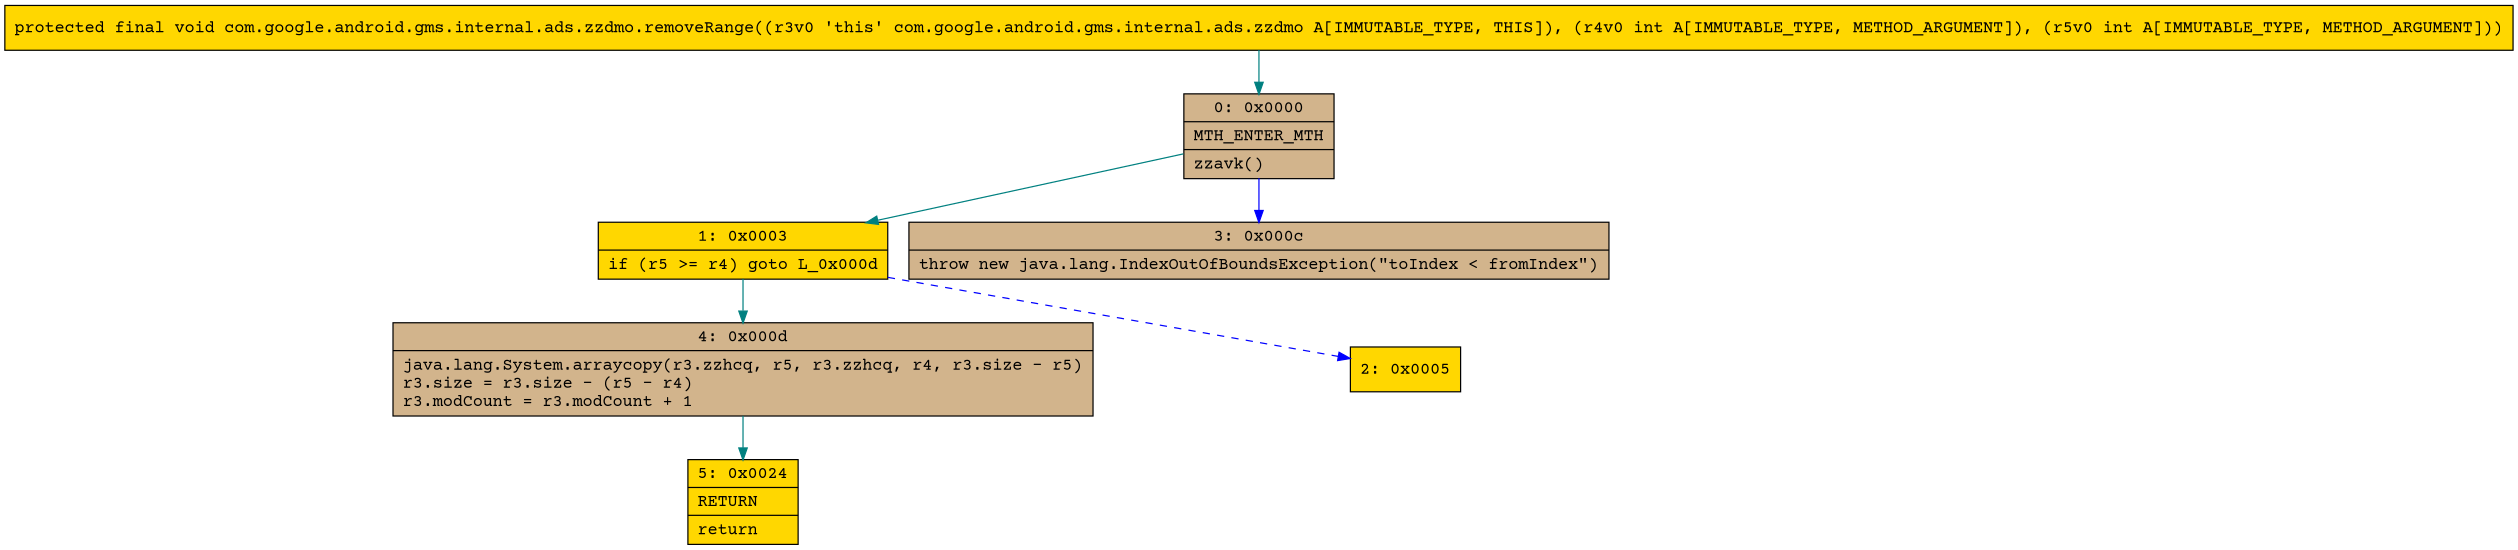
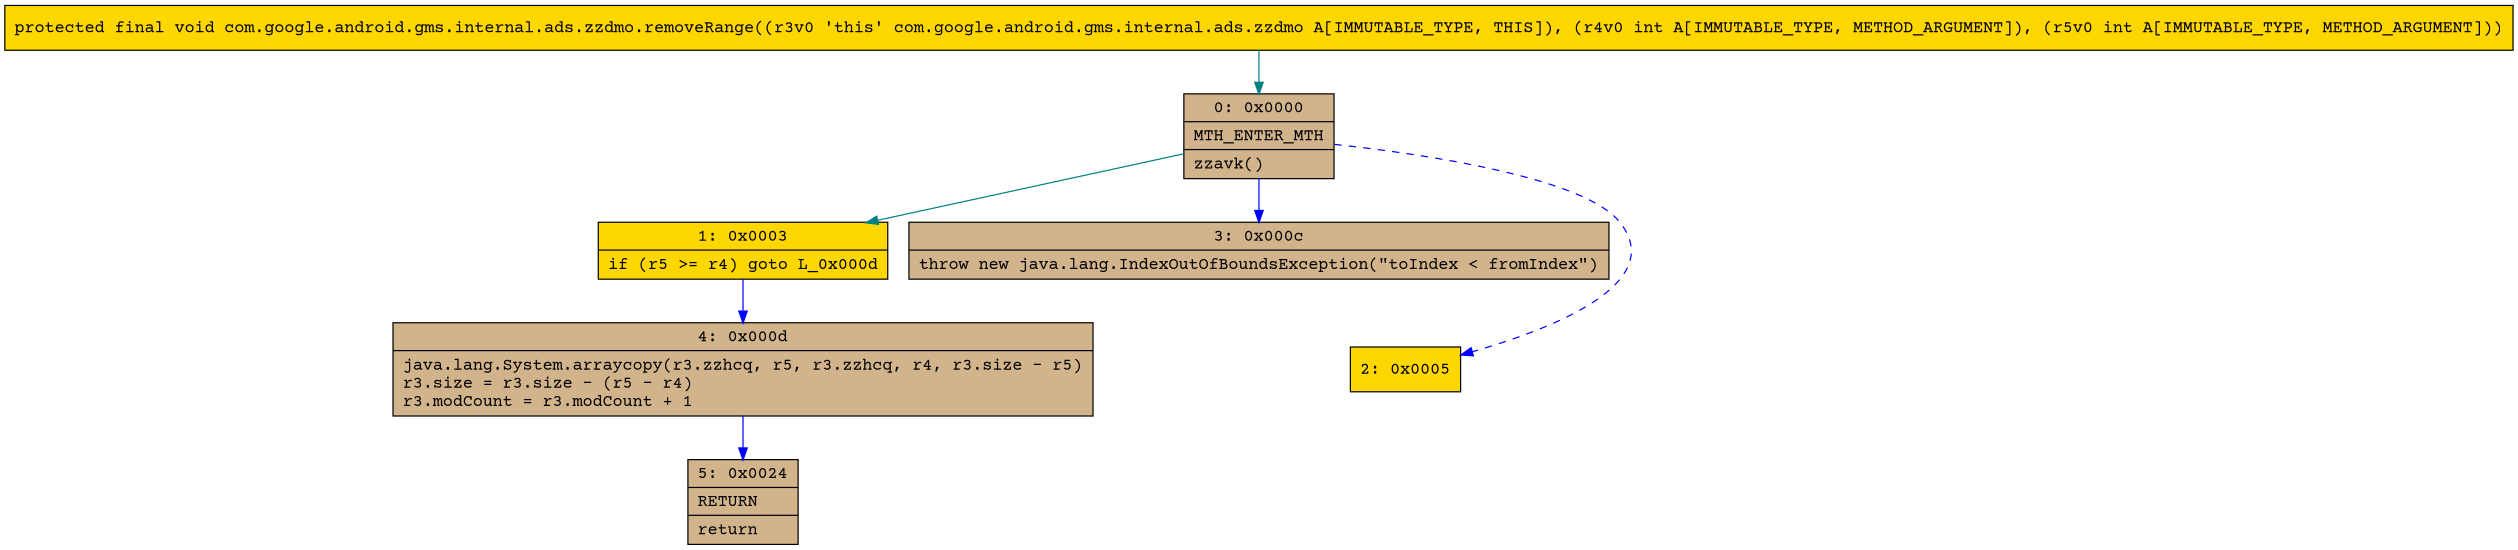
  digraph {
    fontname="Courier Prime"
    node [fillcolor=gold fontname="Courier Prime" shape=record style=filled]
    edge [color=teal fontname="Courier Prime"]
    n1 [fillcolor=tan label="{0\:\ 0x0000|MTH_ENTER_MTH\l|zzavk()\l}"]
    n2 [label="{1\:\ 0x0003|if (r5 \>= r4) goto L_0x000d\l}"]
    n3 [fillcolor=tan label="{3\:\ 0x000c|throw new java.lang.IndexOutOfBoundsException(\"toIndex \< fromIndex\")\l}"]
    n4 [label="{2\:\ 0x0005}"]
    n5 [fillcolor=tan label="{4\:\ 0x000d|java.lang.System.arraycopy(r3.zzhcq, r5, r3.zzhcq, r4, r3.size \- r5)\lr3.size = r3.size \- (r5 \- r4)\lr3.modCount = r3.modCount + 1\l}"]
-   n6 [label="{5\:\ 0x0024|RETURN\l|return\l}"]
+   n6 [fillcolor=tan label="{5\:\ 0x0024|RETURN\l|return\l}"]
    n7 [label="{protected final void com.google.android.gms.internal.ads.zzdmo.removeRange((r3v0 'this' com.google.android.gms.internal.ads.zzdmo A[IMMUTABLE_TYPE, THIS]), (r4v0 int A[IMMUTABLE_TYPE, METHOD_ARGUMENT]), (r5v0 int A[IMMUTABLE_TYPE, METHOD_ARGUMENT])) }"]
    n1 -> n2
    n1 -> n3 [color=blue]
-   n2 -> n4 [color=blue style=dashed]
-   n2 -> n5
-   n5 -> n6
+   n1 -> n4 [color=blue style=dashed]
+   n2 -> n5 [color=blue]
+   n5 -> n6 [color=blue]
    n7 -> n1
  }
